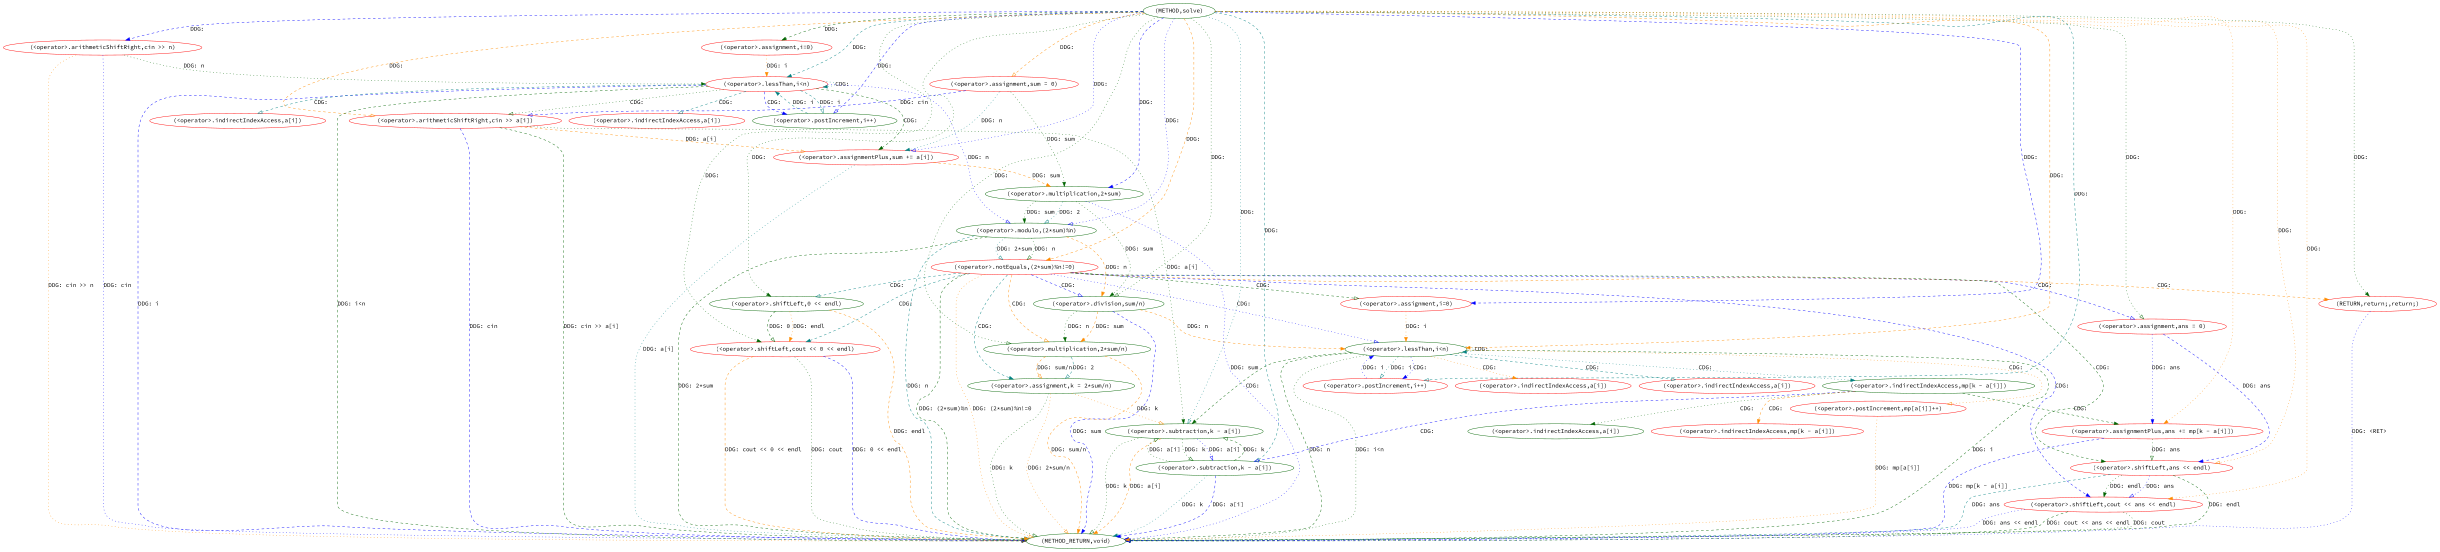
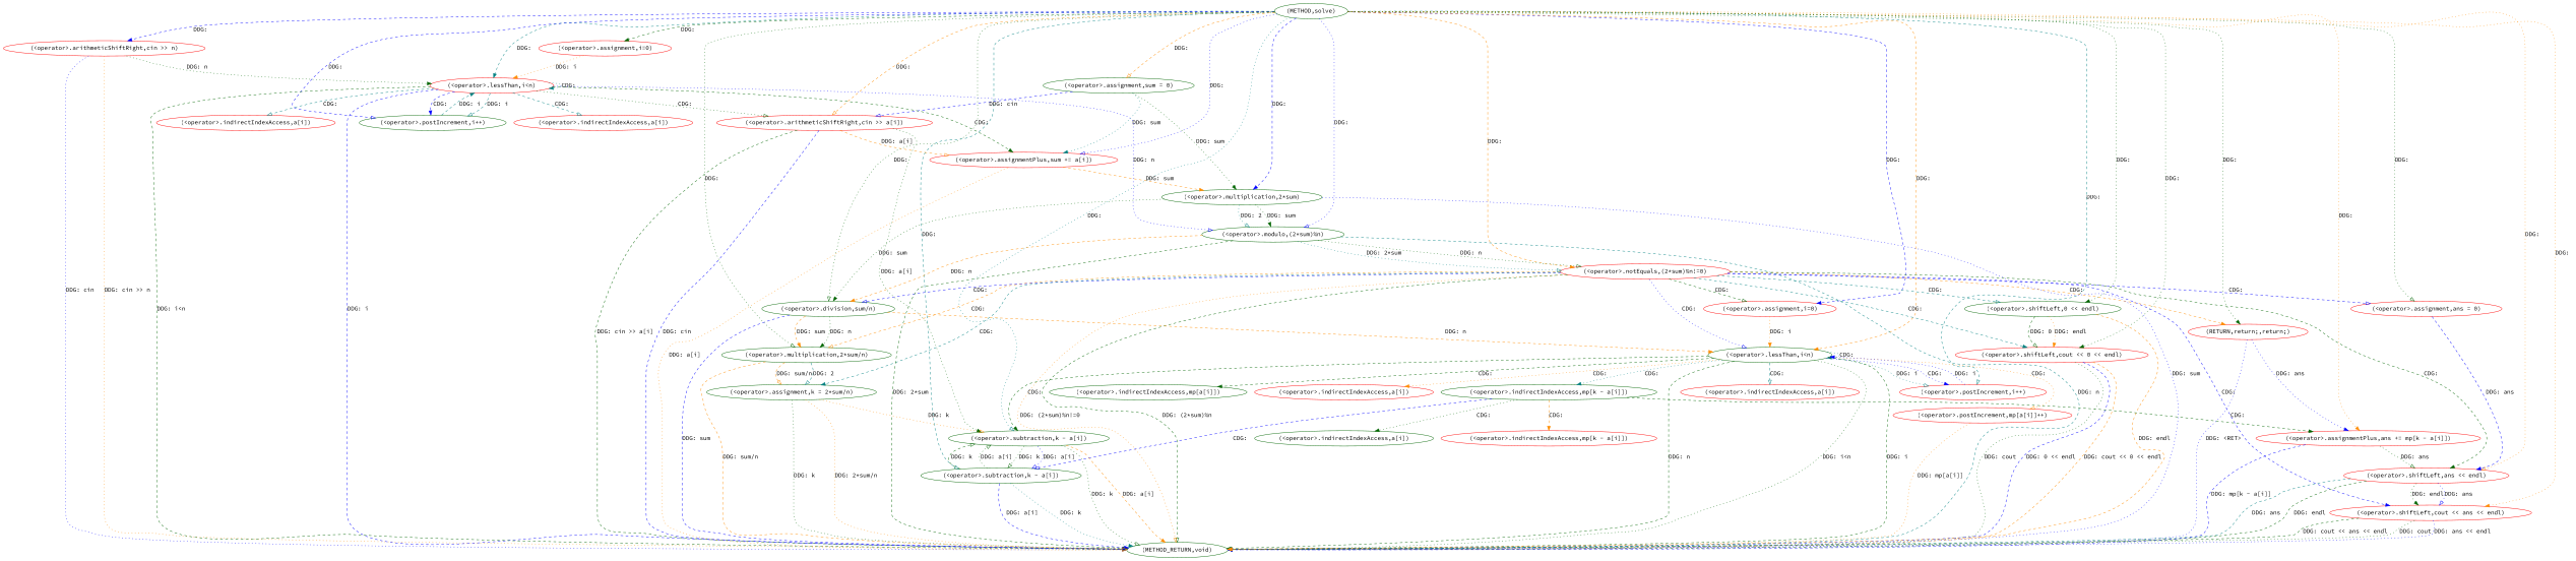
  digraph {
    fontname="Source Code Pro"
    node [color=red fontname="Source Code Pro"]
    edge [arrowhead=normal color=darkgreen fontname="Source Code Pro" style=dashed]
    n1 [color=darkgreen label="(METHOD,solve)"]
    n2 [label="(<operator>.arithmeticShiftRight,cin >> n)"]
-   n3 [label="(<operator>.assignment,sum = 0)"]
+   n3 [color=darkgreen label="(<operator>.assignment,sum = 0)"]
    n4 [label="(<operator>.assignment,ans = 0)"]
    n5 [label="(<operator>.shiftLeft,cout << ans << endl)"]
    n6 [label="(<operator>.assignment,i=0)"]
    n7 [label="(<operator>.lessThan,i<n)"]
    n8 [color=darkgreen label="(<operator>.postIncrement,i++)"]
    n9 [label="(<operator>.notEquals,(2*sum)%n!=0)"]
    n10 [label="(<operator>.assignment,i=0)"]
    n11 [color=darkgreen label="(<operator>.lessThan,i<n)"]
    n12 [label="(<operator>.postIncrement,i++)"]
    n13 [label="(<operator>.arithmeticShiftRight,cin >> a[i])"]
    n14 [label="(<operator>.assignmentPlus,sum += a[i])"]
    n15 [label="(<operator>.shiftLeft,cout << 0 << endl)"]
    n16 [label="(RETURN,return;,return;)"]
    n17 [color=darkgreen label="(<operator>.multiplication,2*sum/n)"]
    n18 [label="(<operator>.shiftLeft,ans << endl)"]
    n19 [color=darkgreen label="(<operator>.modulo,(2*sum)%n)"]
    n20 [color=darkgreen label="(<operator>.division,sum/n)"]
    n21 [label="(<operator>.assignmentPlus,ans += mp[k - a[i]])"]
    n22 [color=darkgreen label="(<operator>.multiplication,2*sum)"]
    n23 [color=darkgreen label="(<operator>.shiftLeft,0 << endl)"]
    n24 [color=darkgreen label="(<operator>.subtraction,k - a[i])"]
    n25 [color=darkgreen label="(<operator>.subtraction,k - a[i])"]
    n26 [color=darkgreen label="(METHOD_RETURN,void)"]
    n27 [color=darkgreen label="(<operator>.assignment,k = 2*sum/n)"]
    n28 [label="(<operator>.indirectIndexAccess,a[i])"]
    n29 [label="(<operator>.indirectIndexAccess,a[i])"]
    n30 [label="(<operator>.postIncrement,mp[a[i]]++)"]
    n31 [color=darkgreen label="(<operator>.indirectIndexAccess,mp[k - a[i]])"]
+   n32 [color=darkgreen label="(<operator>.indirectIndexAccess,mp[a[i]])"]
    n33 [label="(<operator>.indirectIndexAccess,a[i])"]
    n34 [label="(<operator>.indirectIndexAccess,a[i])"]
    n35 [label="(<operator>.indirectIndexAccess,mp[k - a[i]])"]
    n36 [color=darkgreen label="(<operator>.indirectIndexAccess,a[i])"]
    n1 -> n2 [color=blue label="DDG: "]
    n1 -> n3 [arrowhead=onormal color=darkorange label="DDG: "]
    n1 -> n4 [arrowhead=onormal label="DDG: " style=dotted]
    n1 -> n5 [color=darkorange label="DDG: " style=dotted]
    n1 -> n6 [label="DDG: "]
    n1 -> n7 [color=teal label="DDG: "]
    n1 -> n8 [arrowhead=onormal color=blue label="DDG: "]
    n1 -> n9 [color=darkorange label="DDG: "]
    n1 -> n10 [color=blue label="DDG: "]
    n1 -> n11 [color=darkorange label="DDG: "]
    n1 -> n12 [arrowhead=onormal color=teal label="DDG: "]
    n1 -> n13 [arrowhead=onormal color=darkorange label="DDG: "]
    n1 -> n14 [arrowhead=onormal color=blue label="DDG: " style=dotted]
    n1 -> n15 [label="DDG: " style=dotted]
    n1 -> n16 [label="DDG: " style=dotted]
    n1 -> n17 [arrowhead=onormal label="DDG: " style=dotted]
    n1 -> n18 [arrowhead=onormal color=darkorange label="DDG: " style=dotted]
    n1 -> n19 [arrowhead=onormal color=blue label="DDG: " style=dotted]
    n1 -> n20 [arrowhead=onormal label="DDG: " style=dotted]
    n1 -> n21 [color=darkorange label="DDG: " style=dotted]
    n1 -> n22 [color=blue label="DDG: "]
    n1 -> n23 [label="DDG: " style=dotted]
    n1 -> n24 [arrowhead=onormal color=teal label="DDG: " style=dotted]
    n1 -> n25 [arrowhead=onormal color=teal label="DDG: "]
    n2 -> n7 [label="DDG: n" style=dotted]
    n2 -> n26 [color=blue label="DDG: cin" style=dotted]
    n2 -> n26 [color=darkorange label="DDG: cin >> n" style=dotted]
    n3 -> n13 [arrowhead=onormal color=blue label="DDG: cin"]
-   n3 -> n14 [color=teal label="DDG: n" style=dotted]
+   n3 -> n14 [color=teal label="DDG: sum" style=dotted]
    n3 -> n22 [label="DDG: sum" style=dotted]
    n4 -> n18 [color=blue label="DDG: ans"]
-   n4 -> n21 [color=blue label="DDG: ans" style=dotted]
+   n16 -> n21 [color=blue label="DDG: ans" style=dotted]
    n5 -> n26 [label="DDG: cout" style=dotted]
    n5 -> n26 [arrowhead=onormal color=blue label="DDG: ans << endl" style=dotted]
    n5 -> n26 [label="DDG: cout << ans << endl"]
    n6 -> n7 [color=darkorange label="DDG: i" style=dotted]
    n7 -> n7 [color=teal label="CDG: " style=dotted]
    n7 -> n8 [arrowhead=onormal color=teal label="DDG: i"]
    n7 -> n8 [color=blue label="CDG: "]
    n7 -> n13 [arrowhead=onormal label="CDG: " style=dotted]
    n7 -> n14 [label="CDG: "]
    n7 -> n19 [arrowhead=onormal color=blue label="DDG: n" style=dotted]
    n7 -> n26 [color=blue label="DDG: i"]
    n7 -> n26 [label="DDG: i<n"]
    n7 -> n28 [arrowhead=onormal color=teal label="CDG: "]
    n7 -> n29 [arrowhead=onormal color=teal label="CDG: "]
    n8 -> n7 [color=teal label="DDG: i"]
    n9 -> n4 [arrowhead=onormal color=blue label="CDG: "]
    n9 -> n5 [color=blue label="CDG: "]
    n9 -> n10 [arrowhead=onormal label="CDG: "]
    n9 -> n11 [arrowhead=onormal color=blue label="CDG: " style=dotted]
    n9 -> n15 [color=teal label="CDG: "]
    n9 -> n16 [color=darkorange label="CDG: "]
    n9 -> n17 [arrowhead=onormal color=darkorange label="CDG: "]
    n9 -> n18 [label="CDG: "]
    n9 -> n20 [arrowhead=onormal color=blue label="CDG: "]
    n9 -> n23 [arrowhead=onormal color=teal label="CDG: "]
    n9 -> n26 [arrowhead=onormal label="DDG: (2*sum)%n"]
    n9 -> n26 [arrowhead=onormal color=darkorange label="DDG: (2*sum)%n!=0" style=dotted]
    n9 -> n27 [color=teal label="CDG: "]
    n10 -> n11 [color=darkorange label="DDG: i" style=dotted]
    n11 -> n11 [color=teal label="CDG: " style=dotted]
    n11 -> n12 [arrowhead=onormal color=teal label="DDG: i" style=dotted]
    n11 -> n12 [color=blue label="CDG: " style=dotted]
    n11 -> n24 [label="CDG: "]
    n11 -> n26 [arrowhead=onormal label="DDG: i"]
    n11 -> n26 [label="DDG: n"]
    n11 -> n26 [arrowhead=onormal label="DDG: i<n" style=dotted]
    n11 -> n30 [arrowhead=onormal color=darkorange label="CDG: " style=dotted]
    n11 -> n31 [color=teal label="CDG: " style=dotted]
+   n11 -> n32 [label="CDG: "]
    n11 -> n33 [color=darkorange label="CDG: " style=dotted]
    n11 -> n34 [arrowhead=onormal color=teal label="CDG: "]
    n12 -> n11 [color=blue label="DDG: i" style=dotted]
    n13 -> n14 [arrowhead=onormal color=darkorange label="DDG: a[i]"]
    n13 -> n24 [label="DDG: a[i]" style=dotted]
    n13 -> n26 [arrowhead=onormal color=blue label="DDG: cin"]
    n13 -> n26 [arrowhead=onormal label="DDG: cin >> a[i]"]
    n14 -> n22 [color=darkorange label="DDG: sum"]
-   n14 -> n26 [arrowhead=onormal color=teal label="DDG: a[i]" style=dotted]
+   n14 -> n26 [arrowhead=onormal color=darkorange label="DDG: a[i]" style=dotted]
    n15 -> n26 [arrowhead=onormal label="DDG: cout" style=dotted]
    n15 -> n26 [color=blue label="DDG: 0 << endl"]
    n15 -> n26 [arrowhead=onormal color=darkorange label="DDG: cout << 0 << endl"]
    n16 -> n26 [color=blue label="DDG: <RET>" style=dotted]
    n17 -> n26 [color=darkorange label="DDG: sum/n"]
    n17 -> n27 [arrowhead=onormal color=darkorange label="DDG: sum/n"]
    n17 -> n27 [arrowhead=onormal color=teal label="DDG: 2"]
    n18 -> n5 [label="DDG: endl" style=dotted]
    n18 -> n5 [arrowhead=onormal color=blue label="DDG: ans" style=dotted]
    n18 -> n26 [arrowhead=onormal color=teal label="DDG: ans"]
    n18 -> n26 [arrowhead=onormal label="DDG: endl"]
    n19 -> n9 [arrowhead=onormal label="DDG: n" style=dotted]
    n19 -> n9 [arrowhead=onormal color=teal label="DDG: 2*sum" style=dotted]
    n19 -> n20 [color=darkorange label="DDG: n"]
    n19 -> n26 [arrowhead=onormal label="DDG: 2*sum"]
    n19 -> n26 [arrowhead=onormal color=teal label="DDG: n"]
    n20 -> n11 [color=darkorange label="DDG: n"]
    n20 -> n17 [label="DDG: n" style=dotted]
    n20 -> n17 [color=darkorange label="DDG: sum"]
    n20 -> n26 [color=blue label="DDG: sum"]
    n21 -> n18 [arrowhead=onormal label="DDG: ans" style=dotted]
    n21 -> n26 [color=blue label="DDG: mp[k - a[i]]"]
    n22 -> n19 [label="DDG: sum" style=dotted]
    n22 -> n19 [arrowhead=onormal color=teal label="DDG: 2" style=dotted]
    n22 -> n20 [label="DDG: sum" style=dotted]
    n22 -> n26 [color=blue label="DDG: sum" style=dotted]
    n23 -> n15 [color=darkorange label="DDG: endl" style=dotted]
    n23 -> n15 [arrowhead=onormal label="DDG: 0"]
    n23 -> n26 [color=darkorange label="DDG: endl"]
    n24 -> n25 [arrowhead=onormal label="DDG: k" style=dotted]
    n24 -> n25 [arrowhead=onormal color=blue label="DDG: a[i]" style=dotted]
    n24 -> n26 [arrowhead=onormal label="DDG: k" style=dotted]
    n24 -> n26 [color=darkorange label="DDG: a[i]"]
    n25 -> n24 [arrowhead=onormal label="DDG: k"]
    n25 -> n24 [arrowhead=onormal label="DDG: a[i]" style=dotted]
    n25 -> n26 [color=teal label="DDG: k" style=dotted]
    n25 -> n26 [color=blue label="DDG: a[i]"]
    n27 -> n24 [arrowhead=onormal color=darkorange label="DDG: k" style=dotted]
    n27 -> n26 [arrowhead=onormal label="DDG: k" style=dotted]
    n27 -> n26 [arrowhead=onormal color=darkorange label="DDG: 2*sum/n" style=dotted]
    n30 -> n26 [color=darkorange label="DDG: mp[a[i]]" style=dotted]
    n31 -> n21 [label="CDG: "]
    n31 -> n25 [arrowhead=onormal color=blue label="CDG: "]
    n31 -> n35 [color=darkorange label="CDG: "]
    n31 -> n36 [label="CDG: " style=dotted]
  }
